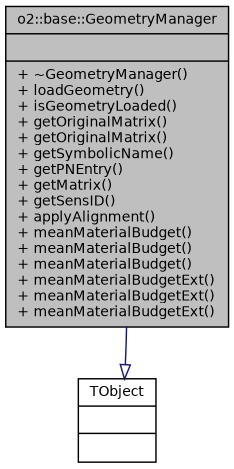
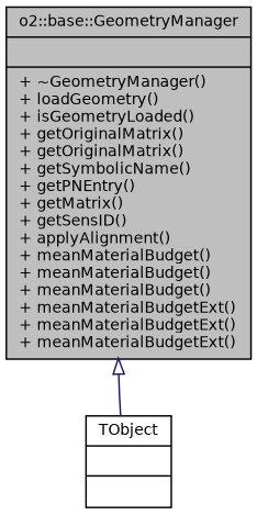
  digraph {
    node [color=black fontname=Helvetica fontsize=10 shape=record]
    n1 [fillcolor=grey75 fontcolor=black height=0.2 label="{o2::base::GeometryManager\n||+ ~GeometryManager()\l+ loadGeometry()\l+ isGeometryLoaded()\l+ getOriginalMatrix()\l+ getOriginalMatrix()\l+ getSymbolicName()\l+ getPNEntry()\l+ getMatrix()\l+ getSensID()\l+ applyAlignment()\l+ meanMaterialBudget()\l+ meanMaterialBudget()\l+ meanMaterialBudget()\l+ meanMaterialBudgetExt()\l+ meanMaterialBudgetExt()\l+ meanMaterialBudgetExt()\l}" style=filled width=0.4]
    n2 [height=0.2 label="{TObject\n||}" width=0.4]
-   n2 -> n1 [arrowtail=onormal color=midnightblue dir=back fontname=Helvetica fontsize=10 labelfontname=Helvetica labelfontsize=10 style=solid]
+   n1 -> n2 [arrowtail=onormal color=midnightblue dir=back fontname=Helvetica fontsize=10 labelfontname=Helvetica labelfontsize=10 style=solid]
  }
